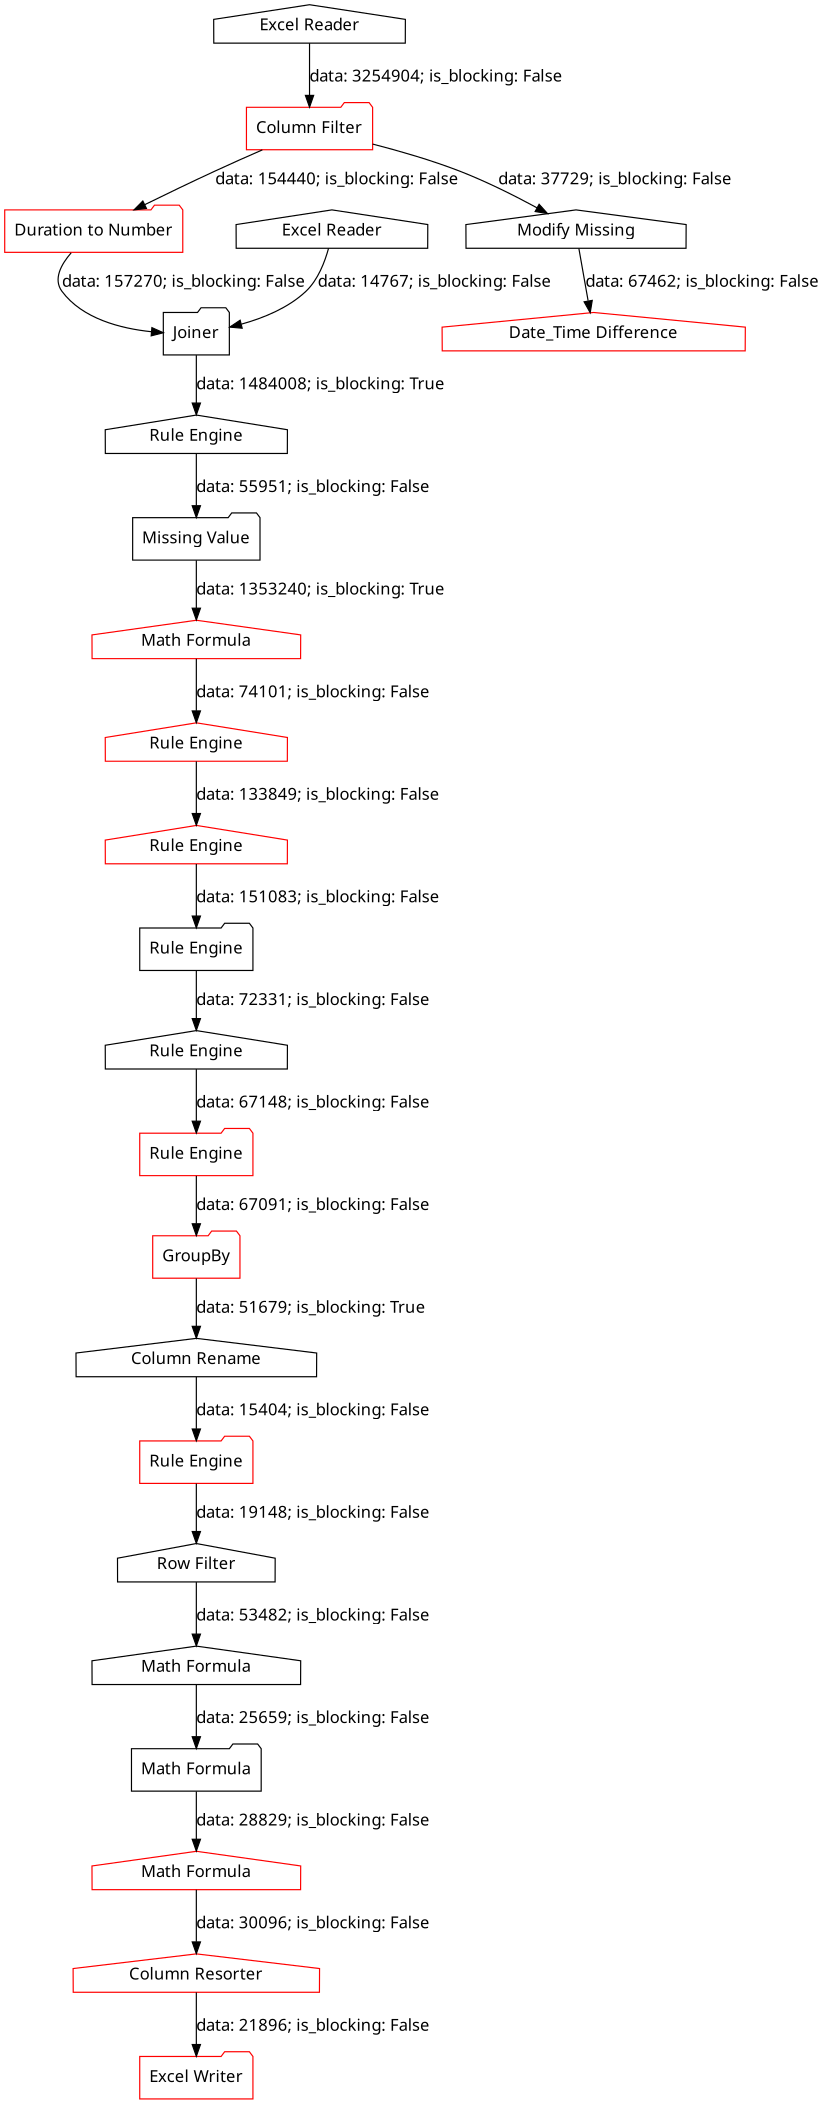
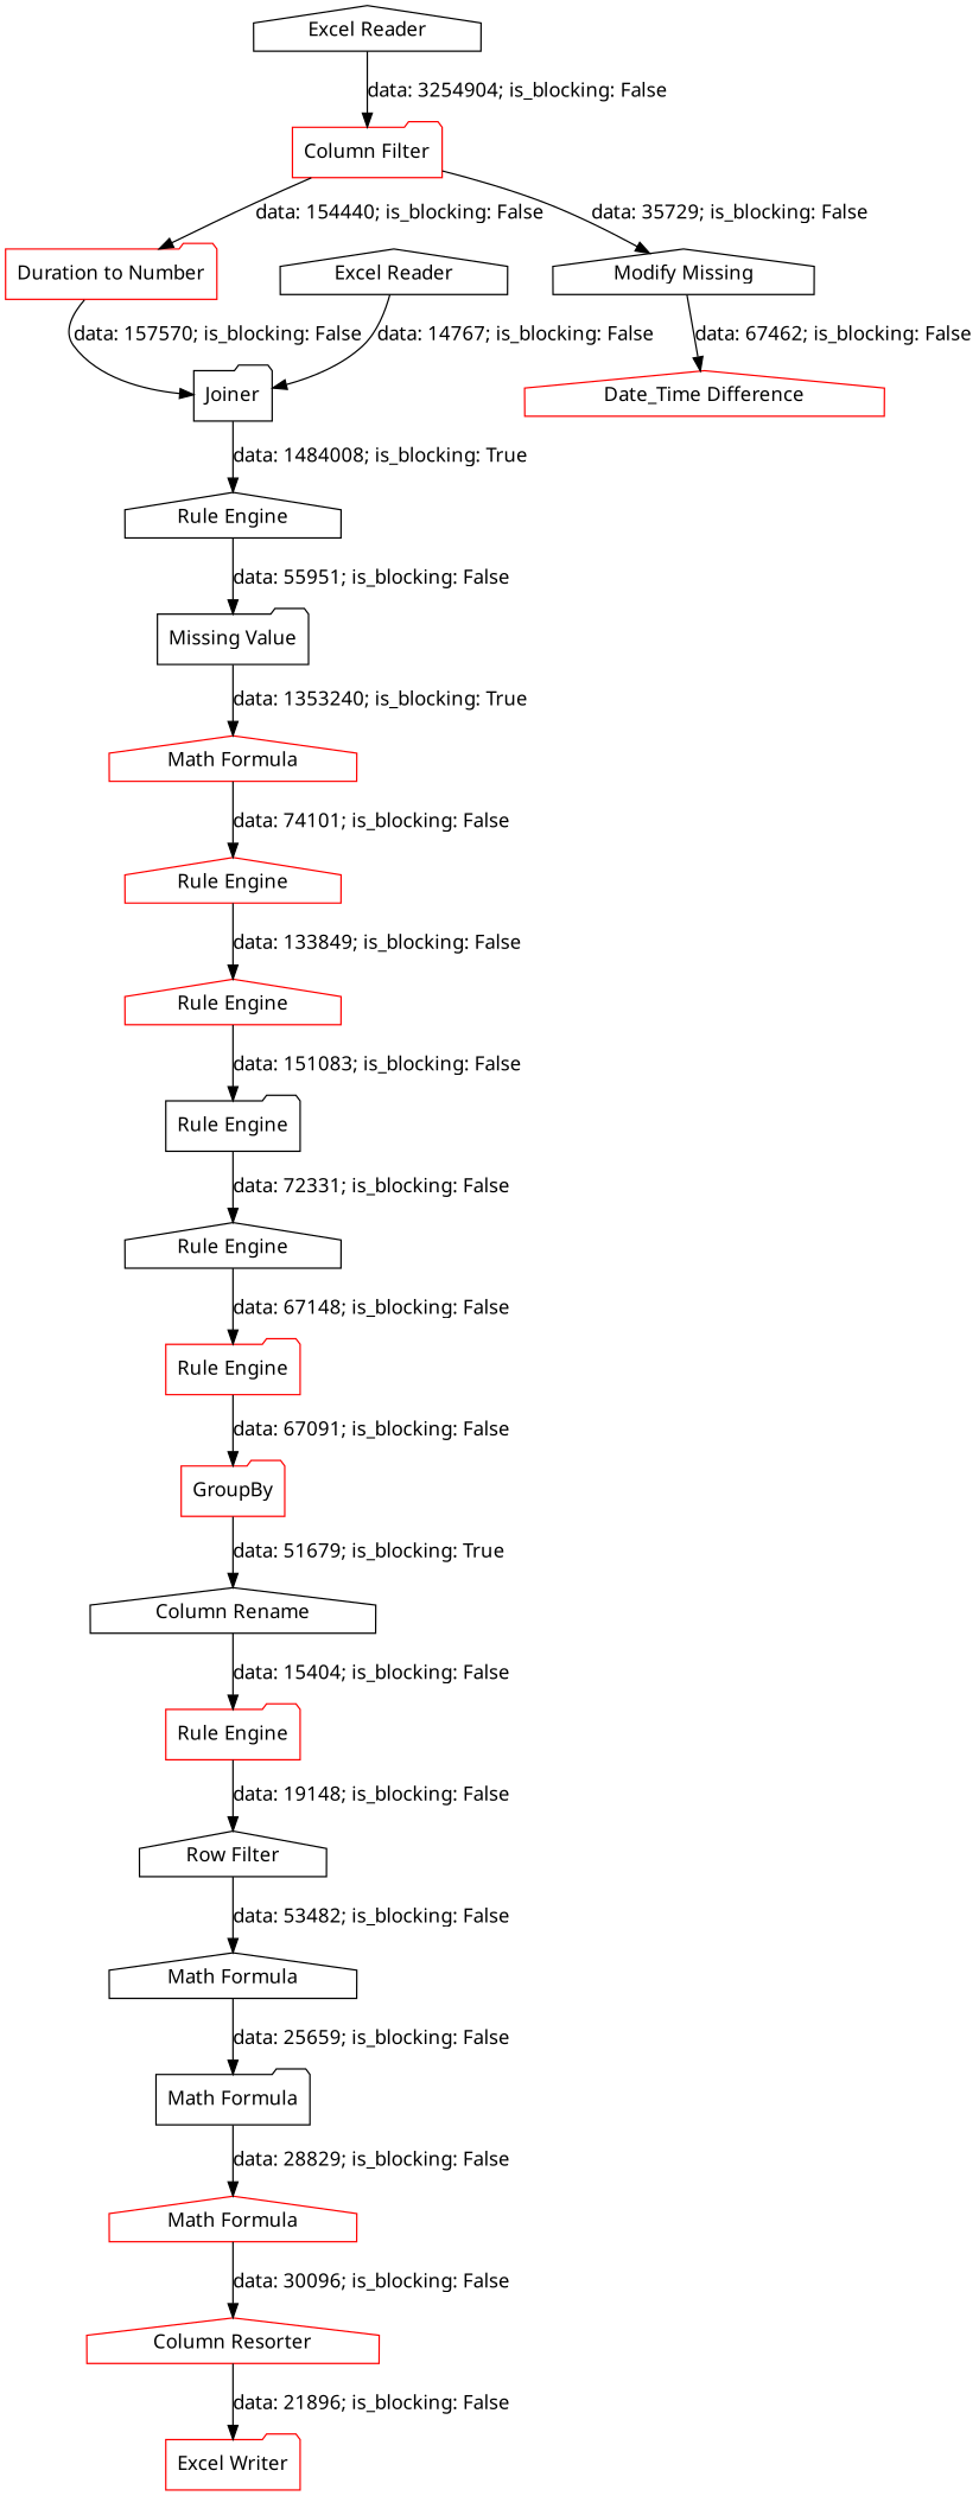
  digraph {
    fontname="Noto Sans"
    rankdir=TB
    node [color=black fontname="Noto Sans" shape=house]
    edge [fontname="Noto Sans"]
    n1 [label="Row Filter"]
    n2 [label="Math Formula"]
    n3 [label="Math Formula" shape=folder]
    n4 [label=Joiner shape=folder]
    n5 [label="Rule Engine"]
    n6 [label="Missing Value" shape=folder]
    n7 [color=red label="Rule Engine" shape=folder]
    n8 [color=red label="Rule Engine"]
    n9 [color=red label="Rule Engine"]
    n10 [label="Rule Engine" shape=folder]
    n11 [color=red label="Math Formula"]
    n12 [color=red label="Date_Time Difference"]
    n13 [color=red label="Duration to Number" shape=folder]
    n14 [label="Rule Engine"]
    n15 [color=red label="Column Resorter"]
    n16 [color=red label="Excel Writer" shape=folder]
    n17 [color=red label="Math Formula"]
    n18 [color=red label="Rule Engine" shape=folder]
    n19 [color=red label=GroupBy shape=folder]
    n20 [label="Column Rename"]
    n21 [label="Excel Reader"]
    n22 [color=red label="Column Filter" shape=folder]
    n23 [label="Modify Missing"]
    n24 [label="Excel Reader"]
    n1 -> n2 [label="data: 53482; is_blocking: False"]
    n2 -> n3 [label="data: 25659; is_blocking: False"]
    n3 -> n11 [label="data: 28829; is_blocking: False"]
    n4 -> n5 [label="data: 1484008; is_blocking: True"]
    n5 -> n6 [label="data: 55951; is_blocking: False"]
    n6 -> n17 [label="data: 1353240; is_blocking: True"]
    n7 -> n1 [label="data: 19148; is_blocking: False"]
    n8 -> n9 [label="data: 133849; is_blocking: False"]
    n9 -> n10 [label="data: 151083; is_blocking: False"]
    n10 -> n14 [label="data: 72331; is_blocking: False"]
    n11 -> n15 [label="data: 30096; is_blocking: False"]
-   n13 -> n4 [label="data: 157270; is_blocking: False"]
+   n13 -> n4 [label="data: 157570; is_blocking: False"]
    n14 -> n18 [label="data: 67148; is_blocking: False"]
    n15 -> n16 [label="data: 21896; is_blocking: False"]
    n17 -> n8 [label="data: 74101; is_blocking: False"]
    n18 -> n19 [label="data: 67091; is_blocking: False"]
    n19 -> n20 [label="data: 51679; is_blocking: True"]
    n20 -> n7 [label="data: 15404; is_blocking: False"]
    n21 -> n22 [label="data: 3254904; is_blocking: False"]
    n22 -> n13 [label="data: 154440; is_blocking: False"]
-   n22 -> n23 [label="data: 37729; is_blocking: False"]
+   n22 -> n23 [label="data: 35729; is_blocking: False"]
    n23 -> n12 [label="data: 67462; is_blocking: False"]
    n24 -> n4 [label="data: 14767; is_blocking: False"]
  }
